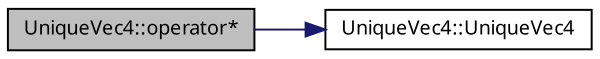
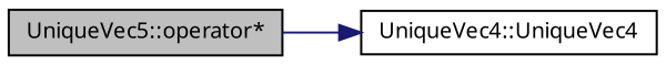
  digraph {
    rankdir=LR
    fontname="Noto Sans"
    node [color=black fontname="Noto Sans" fontsize=10 shape=record style=filled]
-   n1 [fillcolor=grey75 fontcolor=black height=0.2 label="UniqueVec4::operator*" width=0.4]
+   n1 [fillcolor=grey75 fontcolor=black height=0.2 label="UniqueVec5::operator*" width=0.4]
    n2 [fillcolor=white height=0.2 label="UniqueVec4::UniqueVec4" width=0.4]
    n1 -> n2 [color=midnightblue fontname="Noto Sans" fontsize=10 labelfontname=Helvetica labelfontsize=10 style=solid]
  }
